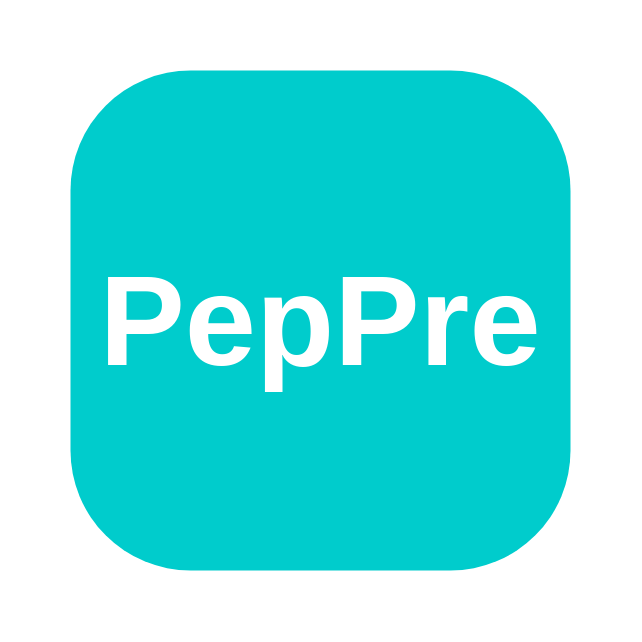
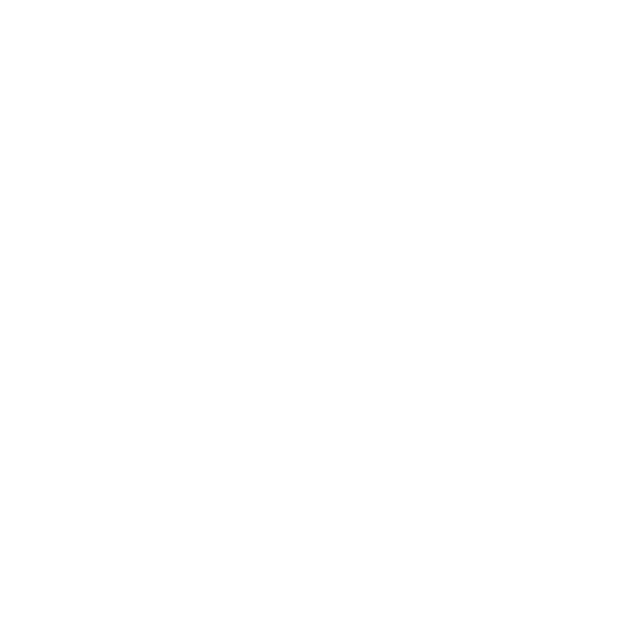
  <mxCell id="0" />
  <mxCell id="1" parent="0" />
  <mxCell id="2" value="" style="rounded=0;whiteSpace=wrap;html=1;strokeWidth=0;strokeColor=none;fillColor=none;" parent="1" vertex="1"><mxGeometry width="600" height="600" as="geometry" x="20" y="20" /></mxCell>
- <mxCell id="3" value="&lt;font style=&quot;&quot; color=&quot;#ffffff&quot;&gt;&lt;b style=&quot;&quot;&gt;&lt;span style=&quot;font-size: 128px;&quot;&gt;PepPre&lt;/span&gt;&lt;br&gt;&lt;/b&gt;&lt;/font&gt;" style="rounded=1;whiteSpace=wrap;html=1;fillColor=#00CCCC;arcSize=24;strokeColor=none;strokeWidth=0;" parent="1" vertex="1"><mxGeometry x="70" y="70" width="500" height="500" as="geometry" /></mxCell>
